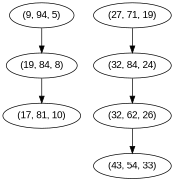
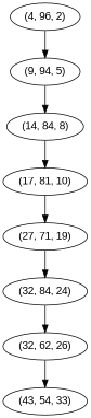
  digraph {
    fontname="Liberation Sans"
    node [fontname="Liberation Sans"]
    edge [fontname="Liberation Sans"]
    n1 [label="(9, 94, 5)"]
-   "(14, 84, 8)" [label="(19, 84, 8)"]
+   "(4, 96, 2)"
+   "(14, 84, 8)"
    "(17, 81, 10)"
    "(27, 71, 19)"
    n6 [label="(32, 84, 24)"]
    n7 [label="(32, 62, 26)"]
    "(43, 54, 33)"
    n1 -> "(14, 84, 8)"
+   "(4, 96, 2)" -> n1
    "(14, 84, 8)" -> "(17, 81, 10)"
+   "(17, 81, 10)" -> "(27, 71, 19)"
    "(27, 71, 19)" -> n6
    n6 -> n7
    n7 -> "(43, 54, 33)"
  }
